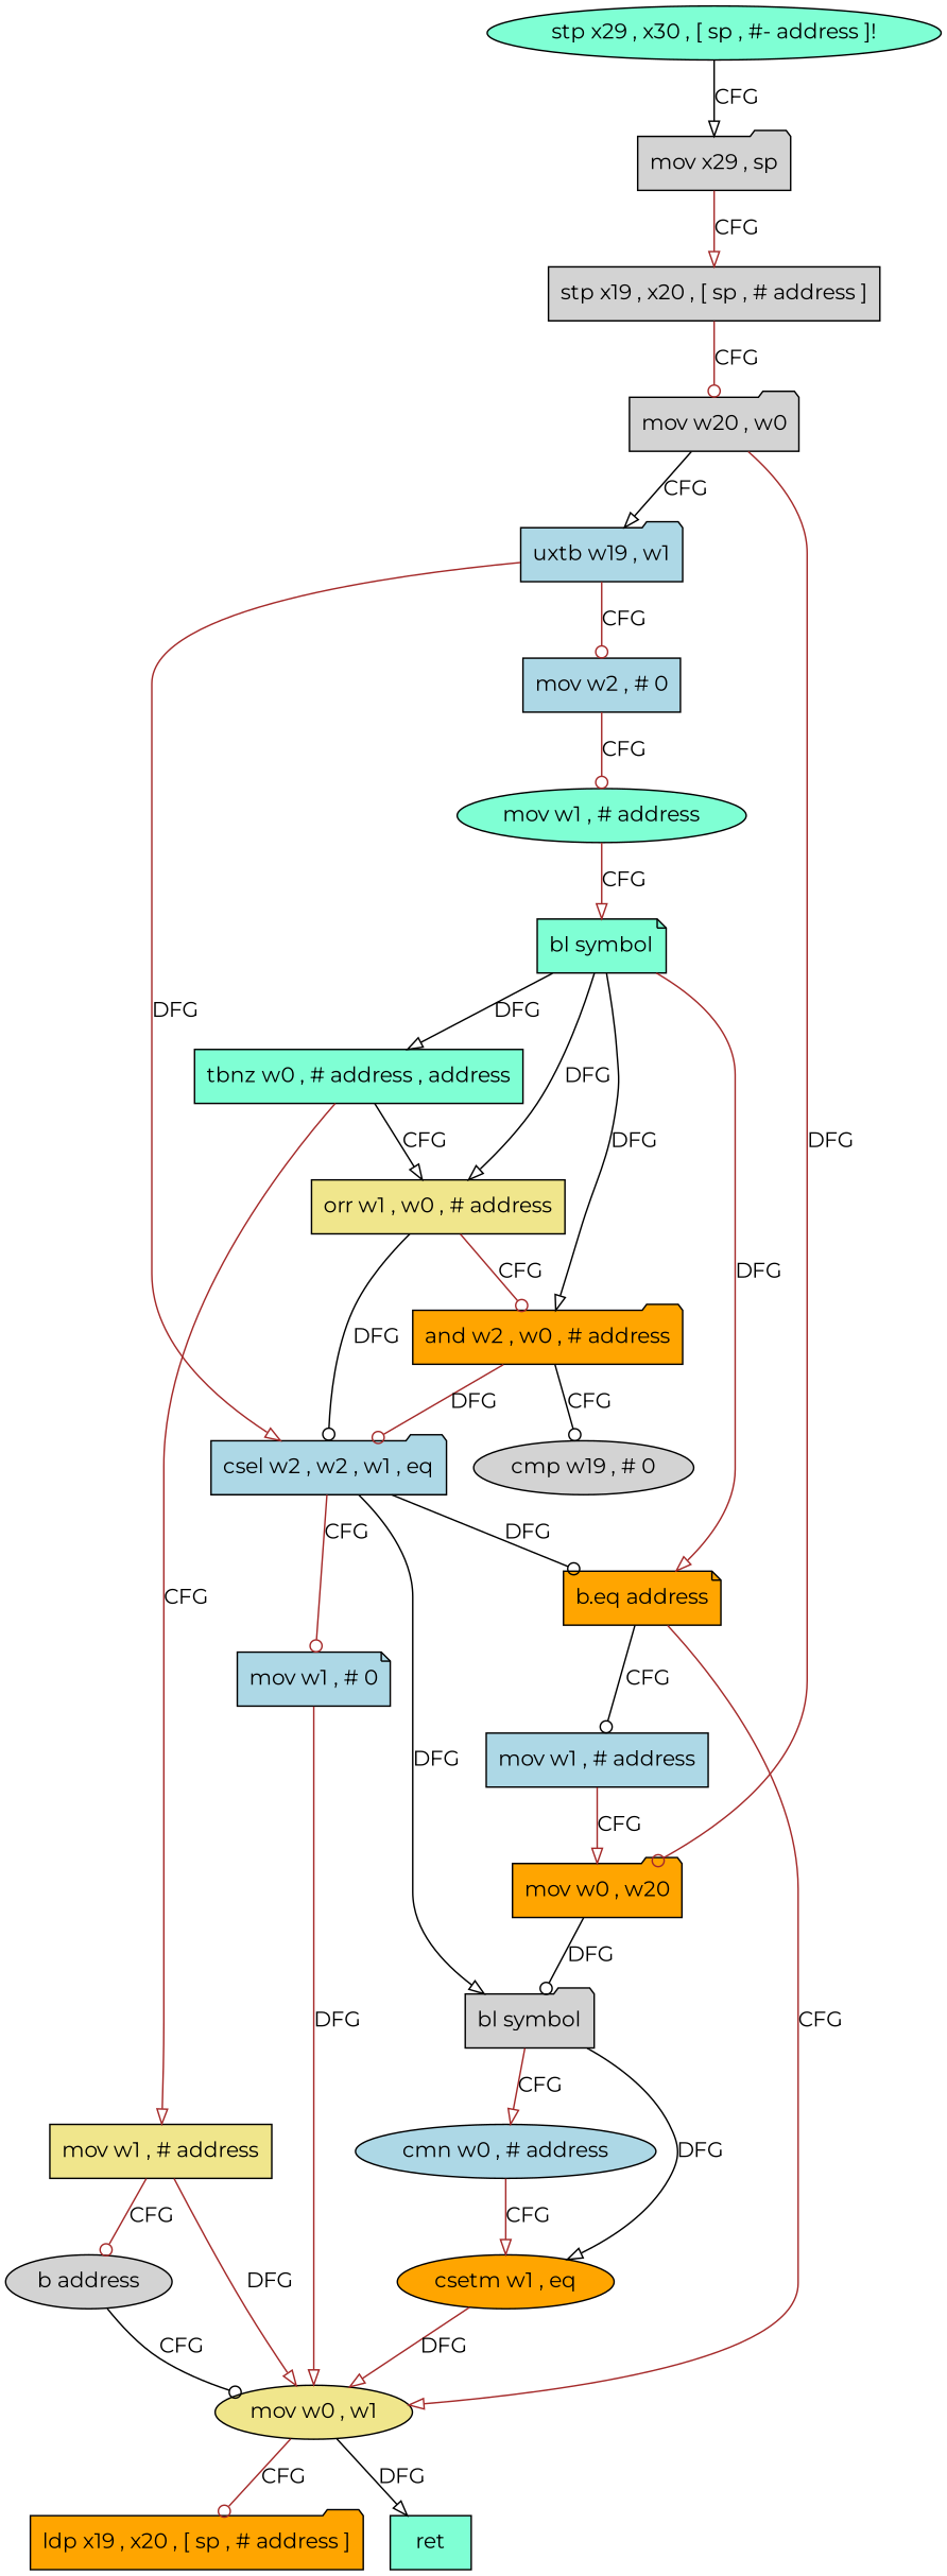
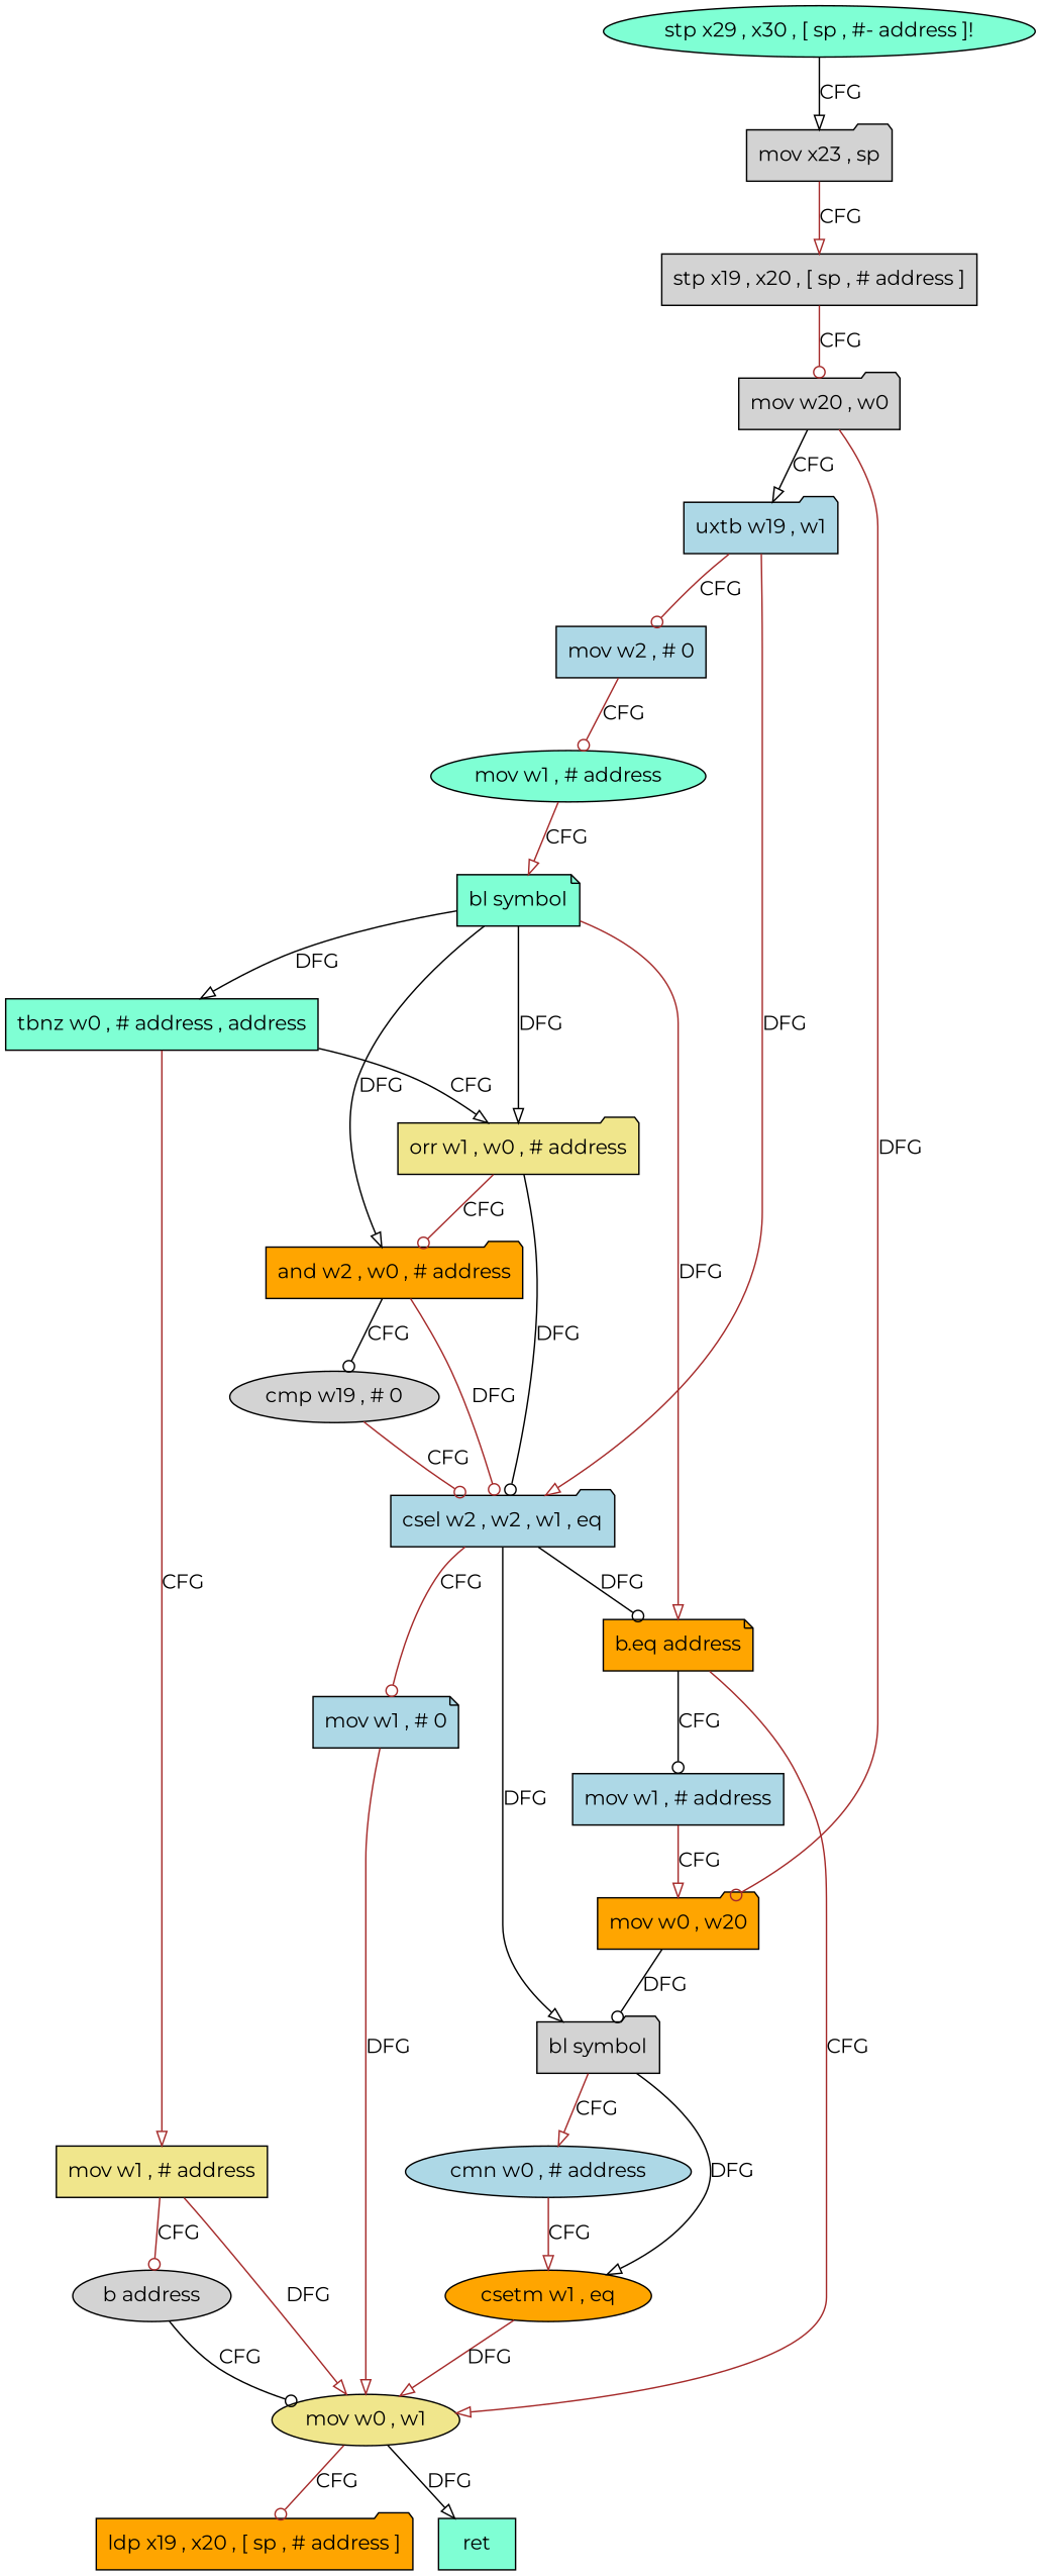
  digraph {
    fontname=Montserrat
    node [fillcolor=lightgrey fontname=Montserrat shape=folder style=filled]
    edge [arrowhead=onormal color=brown fontname=Montserrat]
    n1 [fillcolor=aquamarine label="stp x29 , x30 , [ sp , #- address ]!" shape=ellipse]
-   n2 [label="mov x29 , sp"]
+   n2 [label="mov x23 , sp"]
    n3 [label="stp x19 , x20 , [ sp , # address ]" shape=box]
    n4 [label="mov w20 , w0"]
    n5 [fillcolor=lightblue label="uxtb w19 , w1"]
    n6 [fillcolor=orange label="mov w0 , w20"]
    n7 [fillcolor=lightblue label="mov w2 , # 0" shape=box]
    n8 [fillcolor=lightblue label="csel w2 , w2 , w1 , eq"]
    n9 [label="bl symbol"]
    n10 [fillcolor=aquamarine label="mov w1 , # address" shape=ellipse]
    n11 [fillcolor=orange label="b.eq address" shape=note]
    n12 [fillcolor=lightblue label="mov w1 , # 0" shape=note]
    n13 [fillcolor=aquamarine label="bl symbol" shape=note]
    n14 [fillcolor=aquamarine label="tbnz w0 , # address , address" shape=box]
-   n15 [fillcolor=khaki label="orr w1 , w0 , # address" shape=box]
+   n15 [fillcolor=khaki label="orr w1 , w0 , # address"]
    n16 [fillcolor=orange label="and w2 , w0 , # address"]
    n17 [fillcolor=khaki label="mov w1 , # address" shape=box]
    n18 [label="cmp w19 , # 0" shape=ellipse]
    n19 [fillcolor=khaki label="mov w0 , w1" shape=ellipse]
    n20 [fillcolor=lightblue label="mov w1 , # address" shape=box]
    n21 [label="b address" shape=ellipse]
    n22 [fillcolor=orange label="ldp x19 , x20 , [ sp , # address ]"]
    n23 [fillcolor=aquamarine label=ret shape=box]
    n24 [fillcolor=lightblue label="cmn w0 , # address" shape=ellipse]
    n25 [fillcolor=orange label="csetm w1 , eq" shape=ellipse]
    n1 -> n2 [color=black label=CFG]
    n2 -> n3 [label=CFG]
    n3 -> n4 [arrowhead=odot label=CFG]
    n4 -> n5 [color=black label=CFG]
    n4 -> n6 [arrowhead=odot label=DFG]
    n5 -> n7 [arrowhead=odot label=CFG]
    n5 -> n8 [label=DFG]
    n6 -> n9 [arrowhead=odot color=black label=DFG]
    n7 -> n10 [arrowhead=odot label=CFG]
    n8 -> n9 [color=black label=DFG]
    n8 -> n11 [arrowhead=odot color=black label=DFG]
    n8 -> n12 [arrowhead=odot label=CFG]
    n9 -> n24 [label=CFG]
    n9 -> n25 [color=black label=DFG]
    n10 -> n13 [label=CFG]
    n11 -> n19 [label=CFG]
    n11 -> n20 [arrowhead=odot color=black label=CFG]
    n12 -> n19 [label=DFG]
    n13 -> n11 [label=DFG]
    n13 -> n14 [color=black label=DFG]
    n13 -> n15 [color=black label=DFG]
    n13 -> n16 [color=black label=DFG]
    n14 -> n15 [color=black label=CFG]
    n14 -> n17 [label=CFG]
    n15 -> n8 [arrowhead=odot color=black label=DFG]
    n15 -> n16 [arrowhead=odot label=CFG]
    n16 -> n8 [arrowhead=odot label=DFG]
    n16 -> n18 [arrowhead=odot color=black label=CFG]
    n17 -> n19 [label=DFG]
    n17 -> n21 [arrowhead=odot label=CFG]
+   n18 -> n8 [arrowhead=odot label=CFG]
    n19 -> n22 [arrowhead=odot label=CFG]
    n19 -> n23 [color=black label=DFG]
    n20 -> n6 [label=CFG]
    n21 -> n19 [arrowhead=odot color=black label=CFG]
    n24 -> n25 [label=CFG]
    n25 -> n19 [label=DFG]
  }
